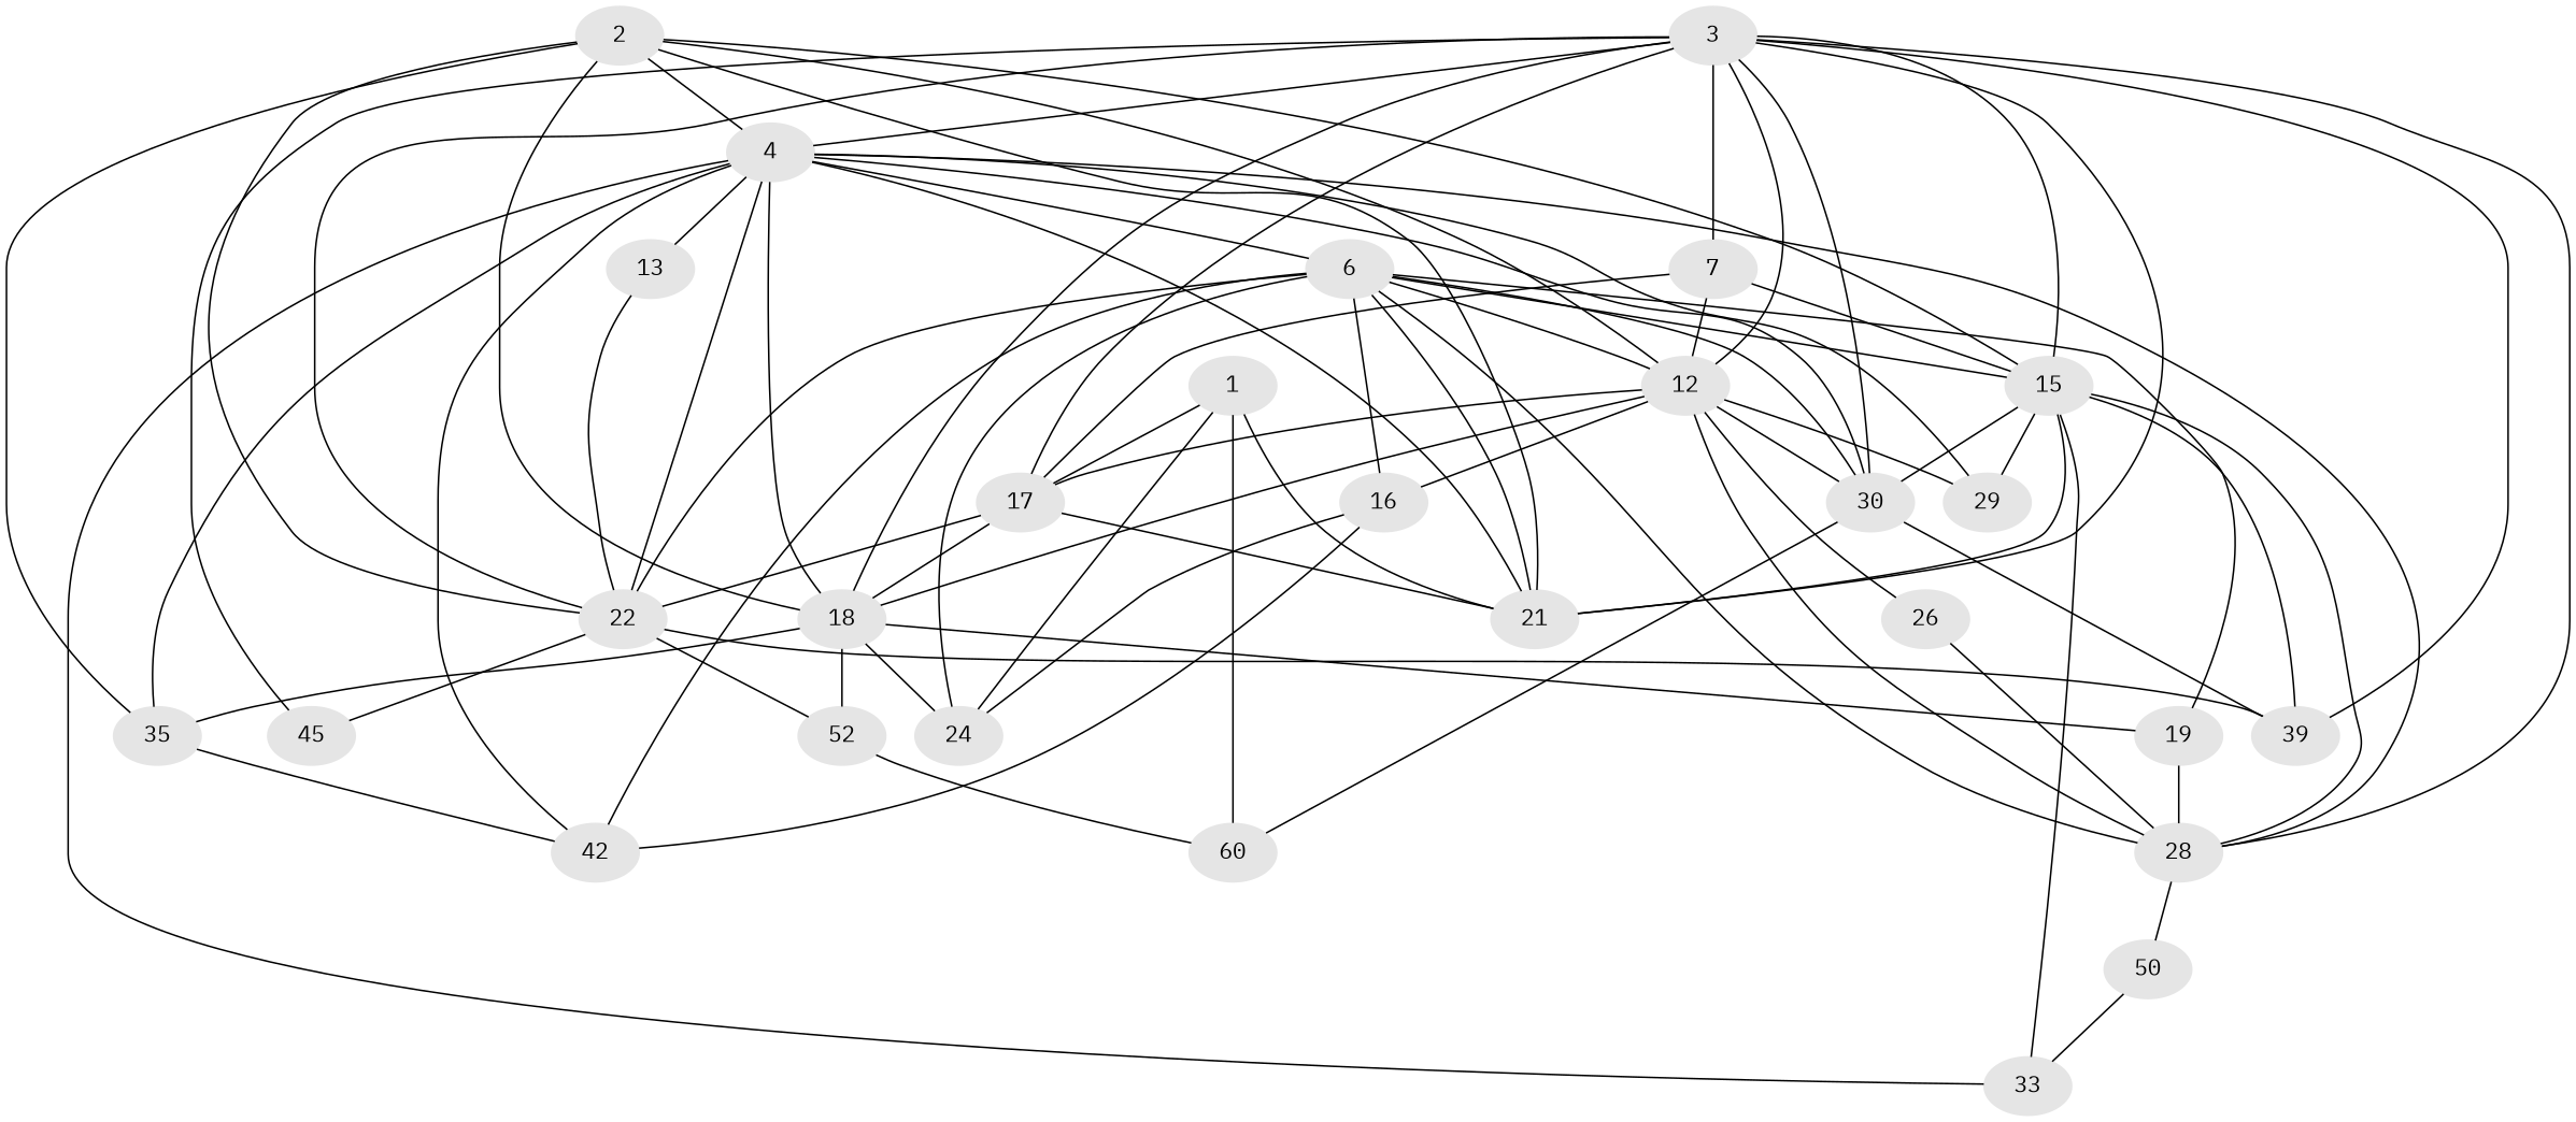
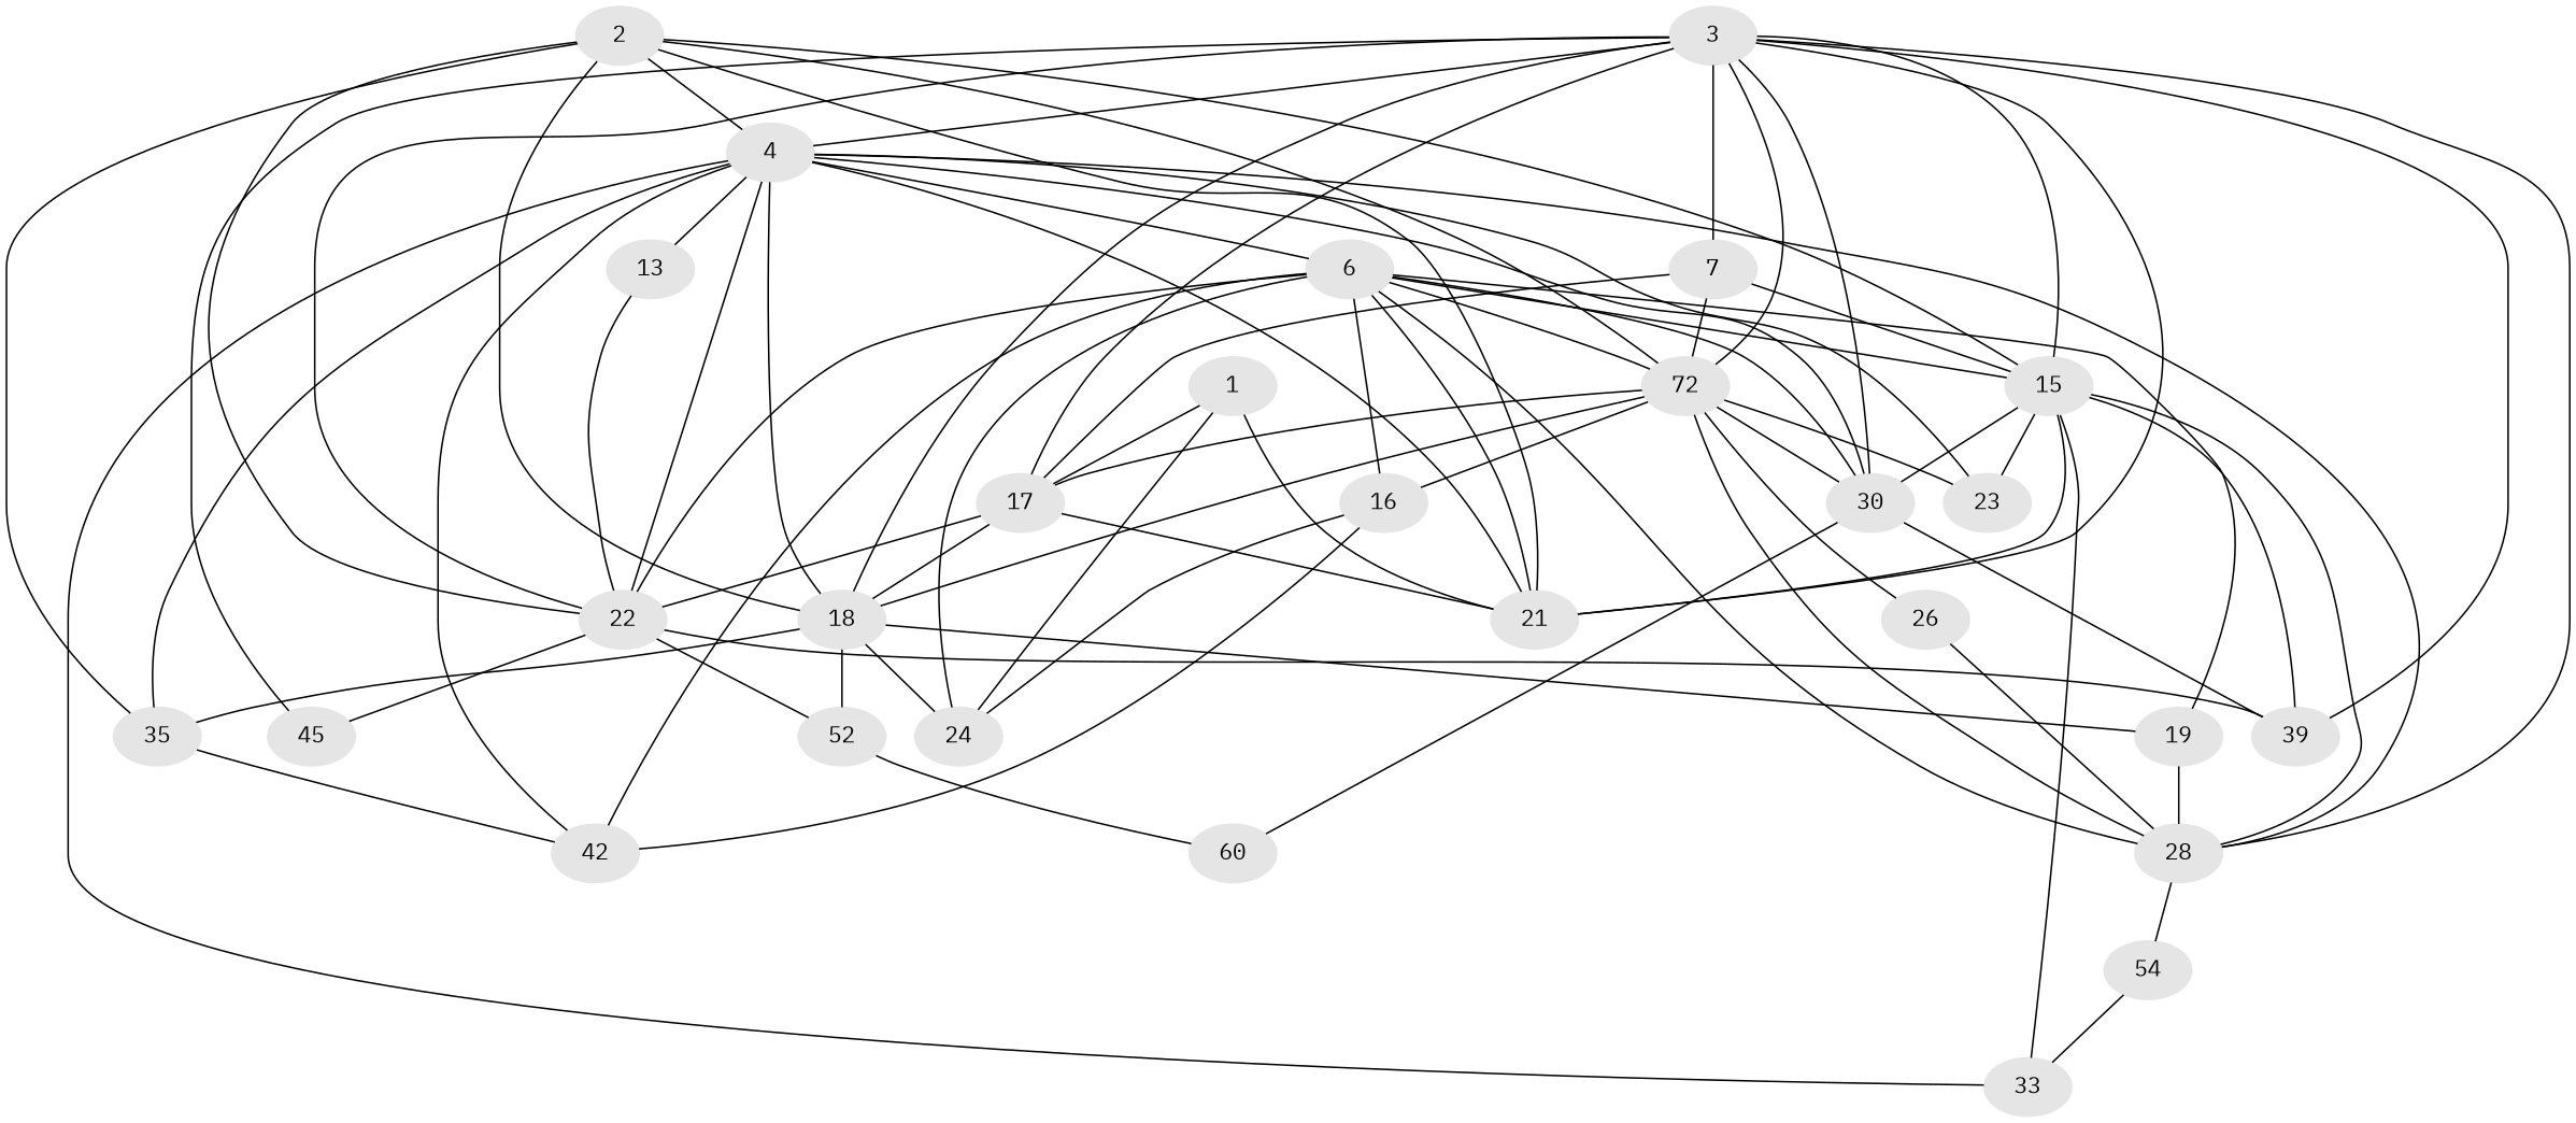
  graph {
    fontname="IBM Plex Mono"
    node [color=gray90 fontname="IBM Plex Mono" style=filled]
    edge [fontname="IBM Plex Mono"]
    1 [super="+72"]
    17 [super="+38"]
    21 [super="+66+44"]
    24 [super="+25+64"]
    60
    18 [super="+20"]
    22 [super="+40"]
    2 [super="+49+11"]
    4 [super="+34+48+61+10+70"]
-   12 [super="+31+30"]
+   12 [super="+31+30" label=72]
    15 [super="+62+27"]
    35
    28 [super="+32"]
    n14 [label=30 super="+65+47+55"]
    6 [super="+33+37+50"]
    13
-   23 [label=29]
+   23
    42
    n19 [label=33]
    16 [super="+29"]
    26
    39
    19
    52
    45
    3 [super="+9+43+5+67"]
    7 [super="+53"]
-   54 [label=50]
+   54
    1 -- 17 [weight=2]
    1 -- 21
    1 -- 24
-   1 -- 60
    17 -- 21
    17 -- 18
    17 -- 22
    18 -- 24
    18 -- 35
    18 -- 19
    18 -- 52
    22 -- 39
    22 -- 52
    22 -- 45
    2 -- 21
    2 -- 18 [weight=2]
    2 -- 22
    2 -- 4
    2 -- 12
    2 -- 15
    2 -- 35
    4 -- 21
    4 -- 18
    4 -- 22 [weight=3]
    4 -- 35 [weight=2]
    4 -- 28 [weight=2]
    4 -- n14
    4 -- 6
    4 -- 13
    4 -- 23
    4 -- 42
    4 -- n19
    12 -- 17
    12 -- 18
    12 -- 28
    12 -- n14
    12 -- 23
    12 -- 16
    12 -- 26
    15 -- 21
    15 -- 28
    15 -- n14 [weight=3]
    15 -- 23
    15 -- n19
    15 -- 39
    35 -- 42
    28 -- 54
    n14 -- 60
    n14 -- 39 [weight=2]
    6 -- 21
    6 -- 24 [weight=2]
    6 -- 22
    6 -- 12
    6 -- 15 [weight=2]
    6 -- 28
    6 -- n14
    6 -- 42
    6 -- 16 [weight=2]
    6 -- 19
    13 -- 22
    16 -- 24
    16 -- 42
    26 -- 28
    19 -- 28
    52 -- 60
    3 -- 17 [weight=2]
    3 -- 21
    3 -- 18
    3 -- 22 [weight=2]
    3 -- 4 [weight=2]
    3 -- 12
    3 -- 15 [weight=3]
    3 -- 28
    3 -- n14
    3 -- 39
    3 -- 45
    3 -- 7
    7 -- 17
    7 -- 12
    7 -- 15
    54 -- n19
  }
